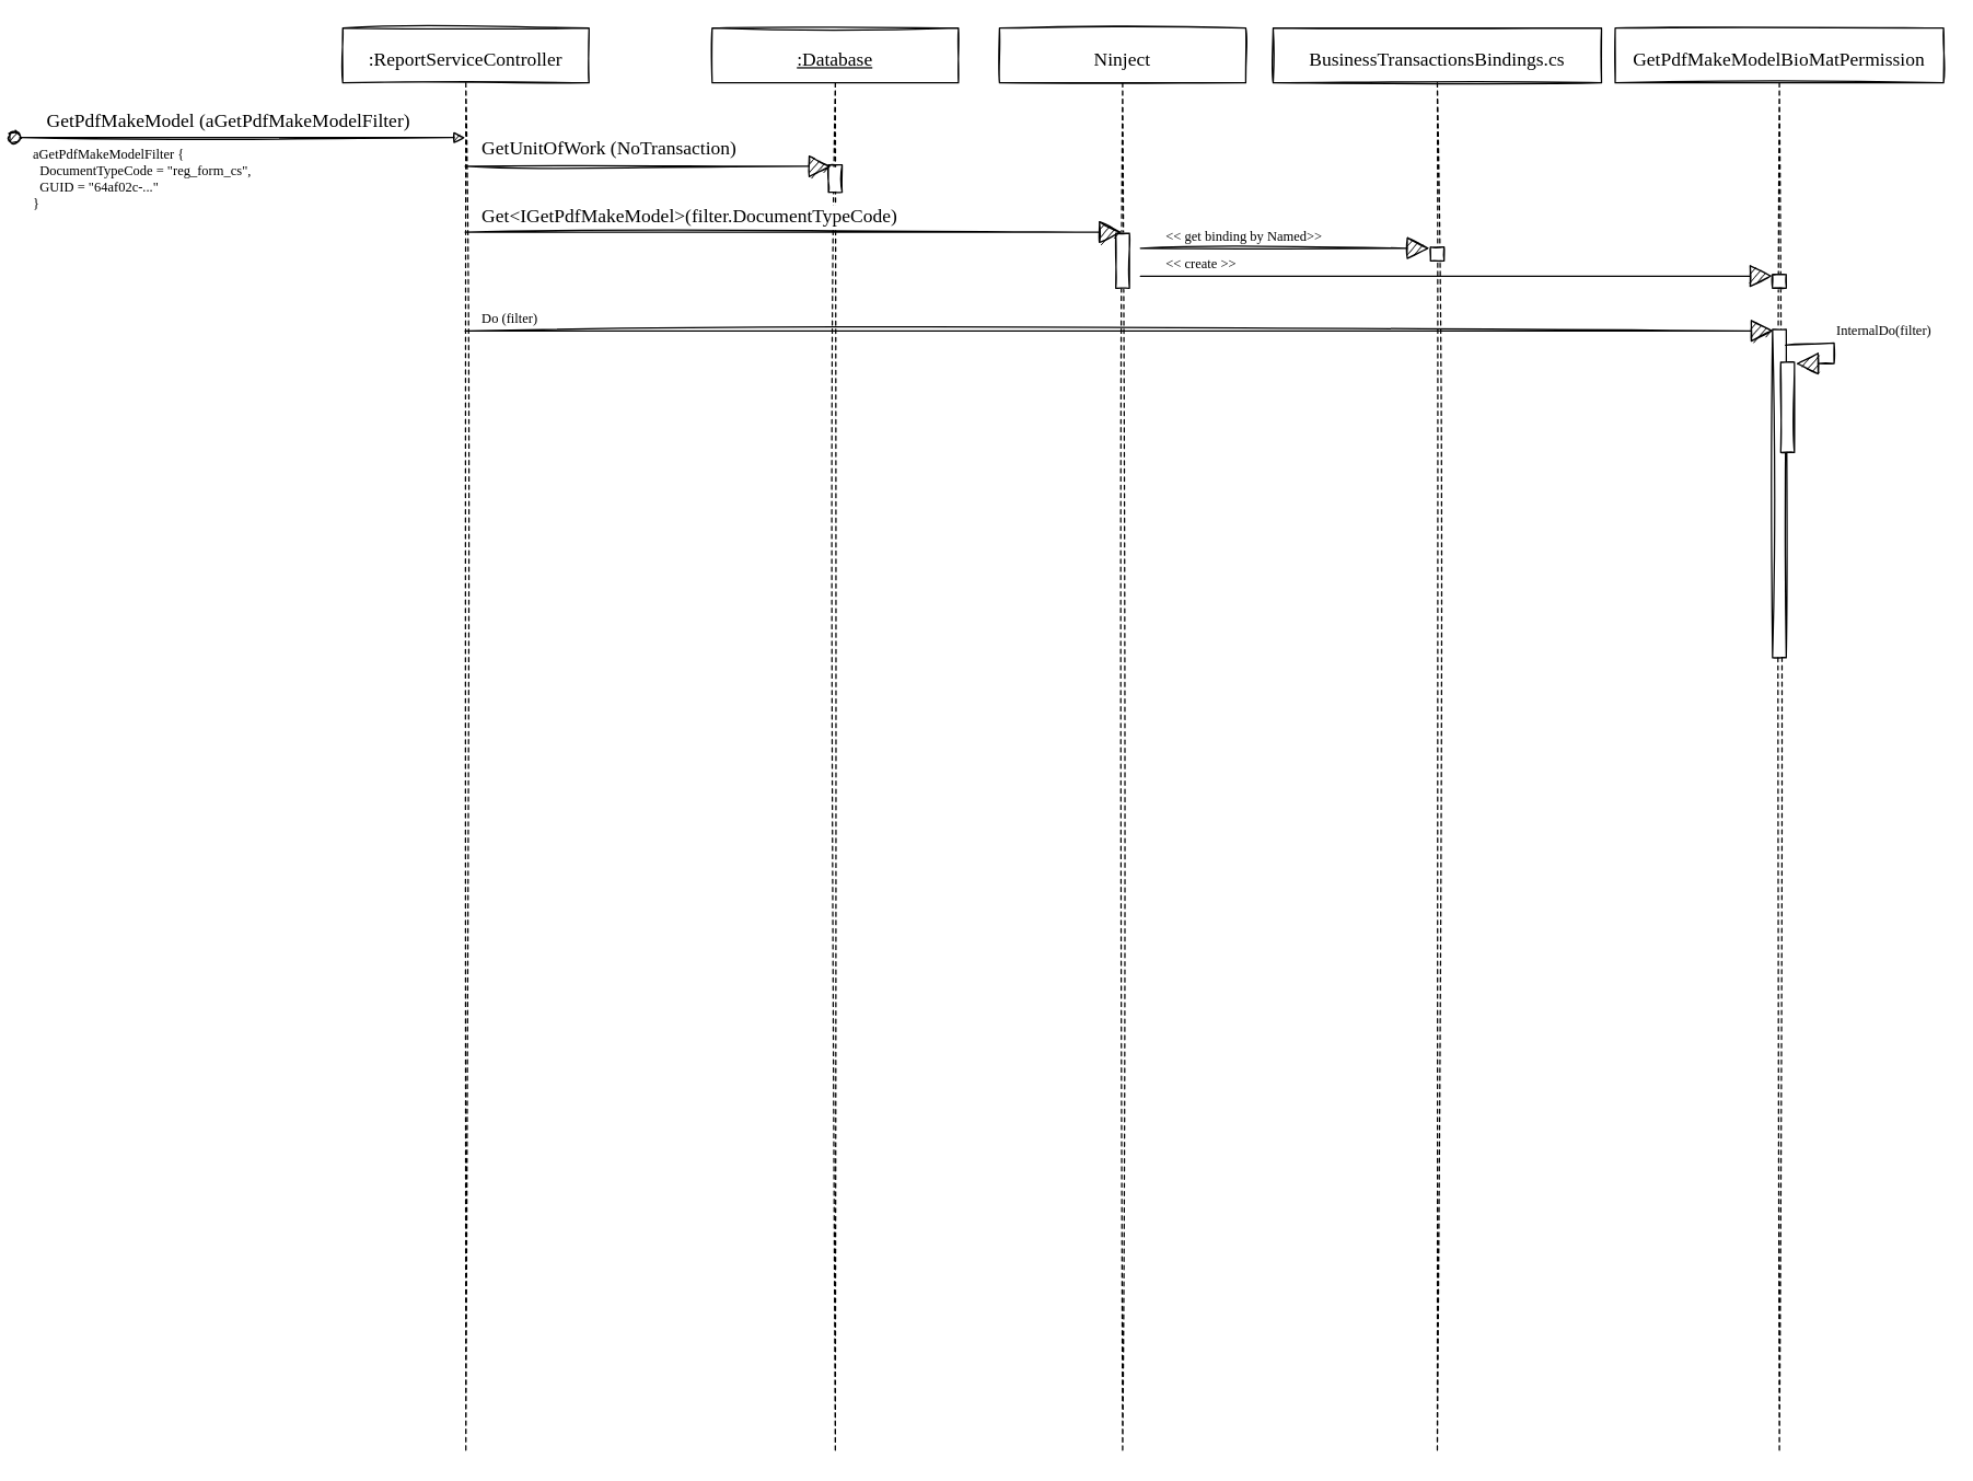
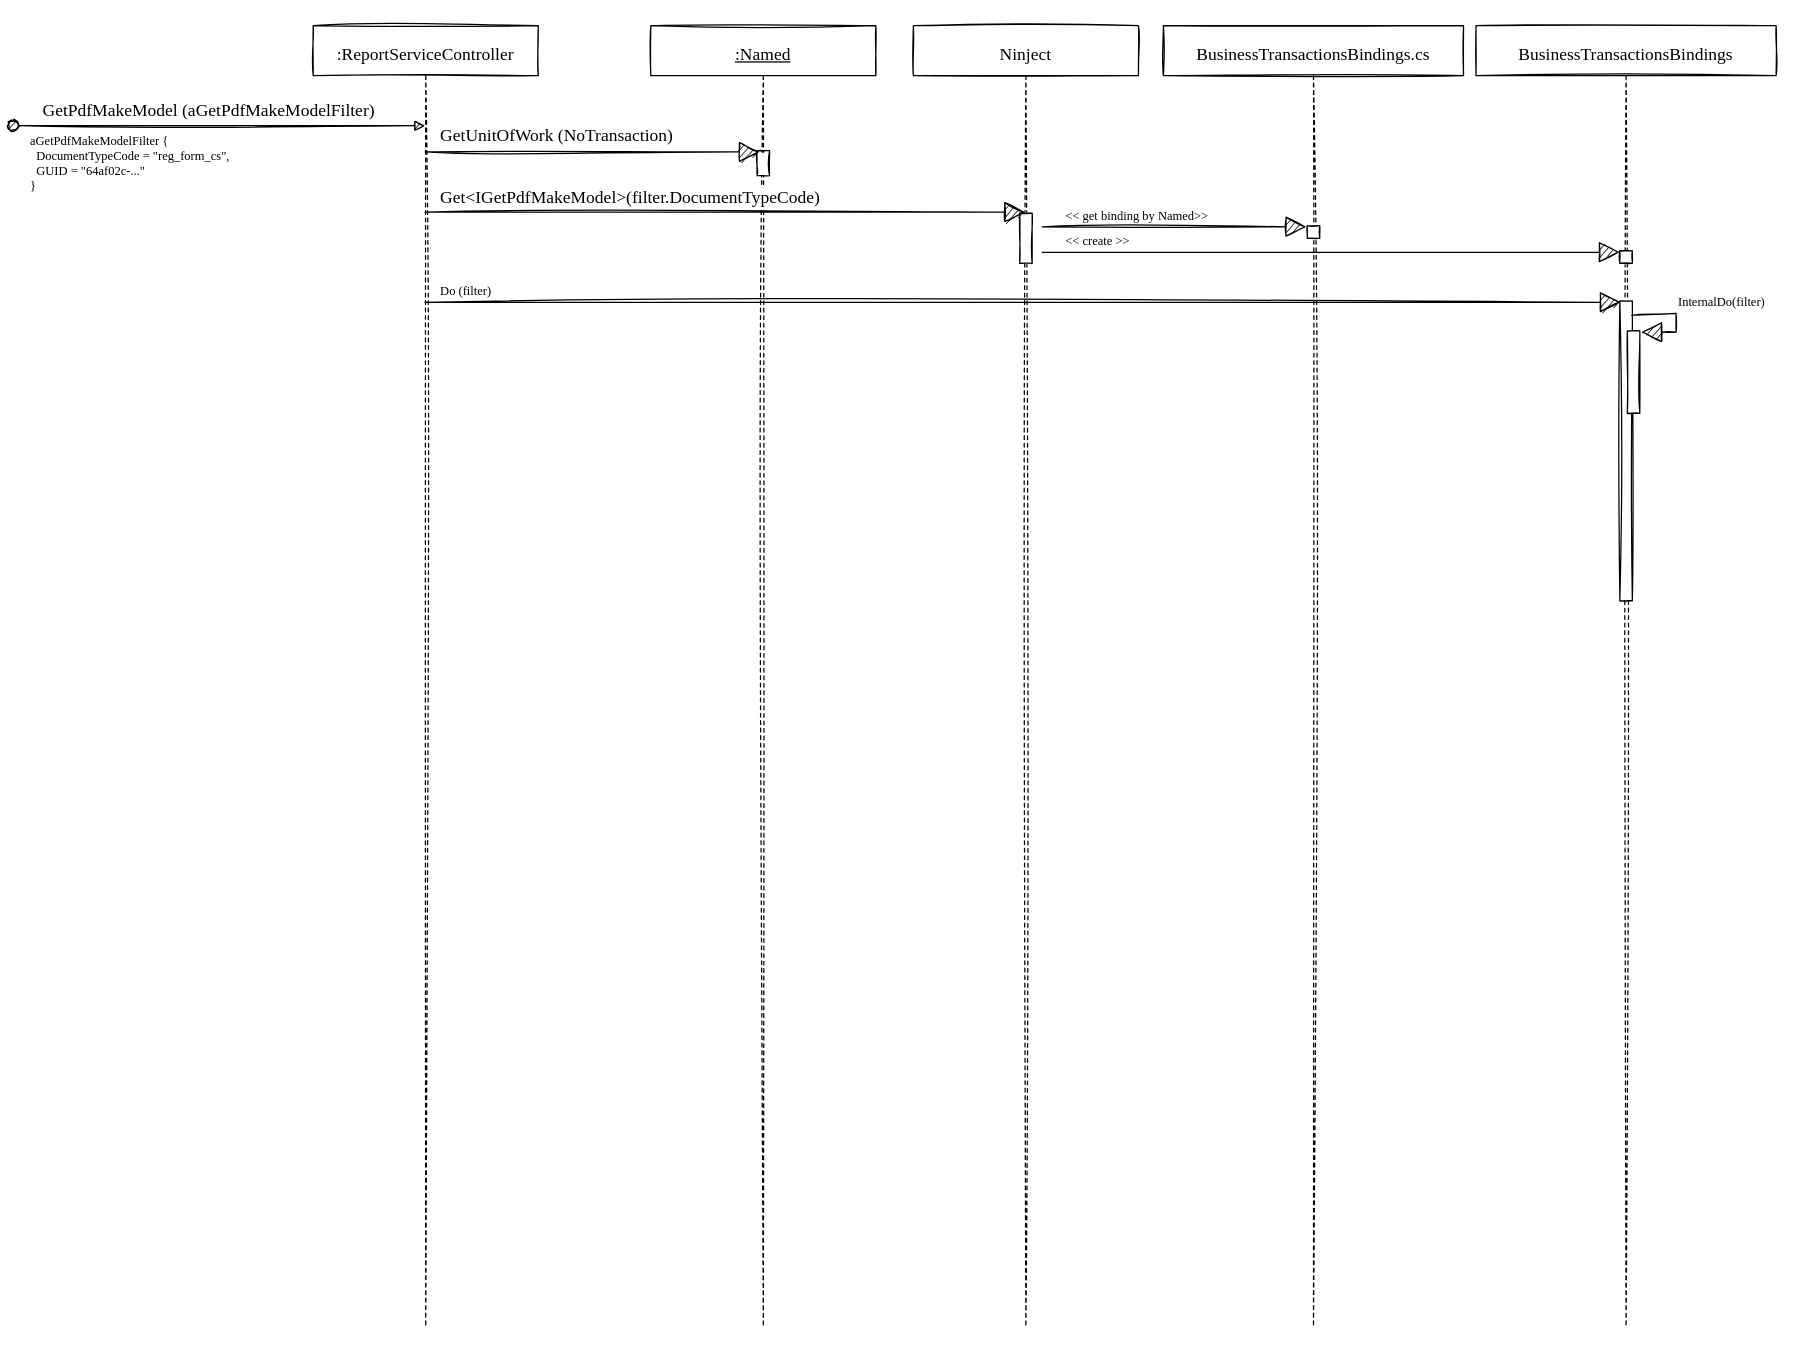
  <mxCell id="0" />
  <mxCell id="1" parent="0" />
  <mxCell id="2" value="&lt;font style=&quot;font-size: 14px;&quot;&gt;:ReportServiceController&lt;/font&gt;" style="shape=umlLifeline;perimeter=lifelinePerimeter;whiteSpace=wrap;html=1;container=1;collapsible=0;recursiveResize=0;outlineConnect=0;sketch=1;hachureGap=4;fontFamily=Architects Daughter;fontSource=https%3A%2F%2Ffonts.googleapis.com%2Fcss%3Ffamily%3DArchitects%2BDaughter;fontSize=20;" vertex="1" parent="1"><mxGeometry x="250" y="20" width="180" height="1040" as="geometry" /></mxCell>
  <mxCell id="3" value="GetPdfMakeModel (aGetPdfMakeModelFilter)" style="html=1;verticalAlign=bottom;startArrow=oval;startFill=1;endArrow=block;startSize=8;rounded=0;sketch=1;hachureGap=4;fontFamily=Architects Daughter;fontSource=https%3A%2F%2Ffonts.googleapis.com%2Fcss%3Ffamily%3DArchitects%2BDaughter;fontSize=14;sourcePerimeterSpacing=8;targetPerimeterSpacing=8;align=left;" edge="1" parent="2" target="2"><mxGeometry x="-0.866" width="60" relative="1" as="geometry"><mxPoint x="-240" y="80" as="sourcePoint" /><mxPoint x="60" y="80" as="targetPoint" /><mxPoint as="offset" /></mxGeometry></mxCell>
- <mxCell id="4" value="&lt;font style=&quot;font-size: 14px;&quot;&gt;&lt;u&gt;:Database&lt;/u&gt;&lt;/font&gt;" style="shape=umlLifeline;perimeter=lifelinePerimeter;whiteSpace=wrap;html=1;container=1;collapsible=0;recursiveResize=0;outlineConnect=0;sketch=1;hachureGap=4;fontFamily=Architects Daughter;fontSource=https%3A%2F%2Ffonts.googleapis.com%2Fcss%3Ffamily%3DArchitects%2BDaughter;fontSize=20;" vertex="1" parent="1"><mxGeometry x="520" y="20" width="180" height="1040" as="geometry" /></mxCell>
+ <mxCell id="4" value="&lt;font style=&quot;font-size: 14px;&quot;&gt;&lt;u&gt;:Named&lt;/u&gt;&lt;/font&gt;" style="shape=umlLifeline;perimeter=lifelinePerimeter;whiteSpace=wrap;html=1;container=1;collapsible=0;recursiveResize=0;outlineConnect=0;sketch=1;hachureGap=4;fontFamily=Architects Daughter;fontSource=https%3A%2F%2Ffonts.googleapis.com%2Fcss%3Ffamily%3DArchitects%2BDaughter;fontSize=20;" vertex="1" parent="1"><mxGeometry x="520" y="20" width="180" height="1040" as="geometry" /></mxCell>
  <mxCell id="5" value="" style="html=1;points=[];perimeter=orthogonalPerimeter;sketch=1;hachureGap=4;fontFamily=Architects Daughter;fontSource=https%3A%2F%2Ffonts.googleapis.com%2Fcss%3Ffamily%3DArchitects%2BDaughter;fontSize=14;" vertex="1" parent="4"><mxGeometry x="85" y="100" width="10" height="20" as="geometry" /></mxCell>
  <mxCell id="6" value="GetUnitOfWork (NoTransaction)" style="html=1;verticalAlign=bottom;endArrow=block;rounded=0;sketch=1;hachureGap=4;fontFamily=Architects Daughter;fontSource=https%3A%2F%2Ffonts.googleapis.com%2Fcss%3Ffamily%3DArchitects%2BDaughter;fontSize=14;startSize=14;endSize=14;sourcePerimeterSpacing=8;targetPerimeterSpacing=8;entryX=0.205;entryY=0.048;entryDx=0;entryDy=0;entryPerimeter=0;align=left;" edge="1" parent="1" source="2" target="5"><mxGeometry x="-0.925" y="1" width="80" relative="1" as="geometry"><mxPoint x="410" y="160" as="sourcePoint" /><mxPoint x="480" y="150" as="targetPoint" /><mxPoint as="offset" /></mxGeometry></mxCell>
  <mxCell id="7" value="&lt;font style=&quot;font-size: 14px;&quot;&gt;Ninject&lt;/font&gt;" style="shape=umlLifeline;perimeter=lifelinePerimeter;whiteSpace=wrap;html=1;container=1;collapsible=0;recursiveResize=0;outlineConnect=0;sketch=1;hachureGap=4;fontFamily=Architects Daughter;fontSource=https%3A%2F%2Ffonts.googleapis.com%2Fcss%3Ffamily%3DArchitects%2BDaughter;fontSize=20;" vertex="1" parent="1"><mxGeometry x="730" y="20" width="180" height="1040" as="geometry" /></mxCell>
  <mxCell id="8" value="" style="html=1;points=[];perimeter=orthogonalPerimeter;sketch=1;hachureGap=4;fontFamily=Architects Daughter;fontSource=https%3A%2F%2Ffonts.googleapis.com%2Fcss%3Ffamily%3DArchitects%2BDaughter;fontSize=14;" vertex="1" parent="7"><mxGeometry x="85" y="150" width="10" height="40" as="geometry" /></mxCell>
  <mxCell id="9" value="Get&amp;lt;IGetPdfMakeModel&amp;gt;(filter.DocumentTypeCode)" style="html=1;verticalAlign=bottom;endArrow=block;rounded=0;sketch=1;hachureGap=4;fontFamily=Architects Daughter;fontSource=https%3A%2F%2Ffonts.googleapis.com%2Fcss%3Ffamily%3DArchitects%2BDaughter;fontSize=14;startSize=14;endSize=14;sourcePerimeterSpacing=8;targetPerimeterSpacing=8;entryX=0.419;entryY=-0.023;entryDx=0;entryDy=0;entryPerimeter=0;align=left;" edge="1" parent="1" source="2" target="8"><mxGeometry x="-0.958" width="80" relative="1" as="geometry"><mxPoint x="350.024" y="130.96" as="sourcePoint" /><mxPoint x="617.05" y="130.96" as="targetPoint" /><mxPoint as="offset" /></mxGeometry></mxCell>
  <mxCell id="10" value="&lt;font style=&quot;font-size: 14px;&quot;&gt;BusinessTransactionsBindings.cs&lt;/font&gt;" style="shape=umlLifeline;perimeter=lifelinePerimeter;whiteSpace=wrap;html=1;container=1;collapsible=0;recursiveResize=0;outlineConnect=0;sketch=1;hachureGap=4;fontFamily=Architects Daughter;fontSource=https%3A%2F%2Ffonts.googleapis.com%2Fcss%3Ffamily%3DArchitects%2BDaughter;fontSize=20;" vertex="1" parent="1"><mxGeometry x="930" y="20" width="240" height="1040" as="geometry" /></mxCell>
  <mxCell id="11" value="" style="html=1;points=[];perimeter=orthogonalPerimeter;sketch=1;hachureGap=4;fontFamily=Architects Daughter;fontSource=https%3A%2F%2Ffonts.googleapis.com%2Fcss%3Ffamily%3DArchitects%2BDaughter;fontSize=14;" vertex="1" parent="10"><mxGeometry x="115" y="160" width="10" height="10" as="geometry" /></mxCell>
  <mxCell id="12" value="aGetPdfMakeModelFilter {&lt;br style=&quot;font-size: 10px;&quot;&gt;&amp;nbsp; DocumentTypeCode = &quot;reg_form_cs&quot;,&lt;br style=&quot;font-size: 10px;&quot;&gt;&amp;nbsp; GUID = &quot;64af02c-...&quot;&lt;br style=&quot;font-size: 10px;&quot;&gt;}" style="text;html=1;strokeColor=none;fillColor=none;align=left;verticalAlign=middle;whiteSpace=wrap;rounded=0;sketch=1;hachureGap=4;fontFamily=Architects Daughter;fontSource=https%3A%2F%2Ffonts.googleapis.com%2Fcss%3Ffamily%3DArchitects%2BDaughter;fontSize=10;spacingLeft=2;" vertex="1" parent="1"><mxGeometry x="20" y="100" width="200" height="60" as="geometry" /></mxCell>
  <mxCell id="13" value="&amp;lt;&amp;lt; get binding by Named&amp;gt;&amp;gt;" style="html=1;verticalAlign=bottom;endArrow=block;rounded=0;sketch=1;hachureGap=4;fontFamily=Architects Daughter;fontSource=https%3A%2F%2Ffonts.googleapis.com%2Fcss%3Ffamily%3DArchitects%2BDaughter;fontSize=10;startSize=14;endSize=14;sourcePerimeterSpacing=8;targetPerimeterSpacing=8;entryX=-0.08;entryY=0.08;entryDx=0;entryDy=0;entryPerimeter=0;align=left;" edge="1" parent="1" source="8" target="11"><mxGeometry x="-0.839" width="80" relative="1" as="geometry"><mxPoint x="900" y="230" as="sourcePoint" /><mxPoint x="980" y="230" as="targetPoint" /><mxPoint as="offset" /></mxGeometry></mxCell>
- <mxCell id="14" value="&lt;font style=&quot;font-size: 14px;&quot;&gt;GetPdfMakeModelBioMatPermission&lt;/font&gt;" style="shape=umlLifeline;perimeter=lifelinePerimeter;whiteSpace=wrap;html=1;container=1;collapsible=0;recursiveResize=0;outlineConnect=0;sketch=1;hachureGap=4;fontFamily=Architects Daughter;fontSource=https%3A%2F%2Ffonts.googleapis.com%2Fcss%3Ffamily%3DArchitects%2BDaughter;fontSize=20;" vertex="1" parent="1"><mxGeometry x="1180" y="20" width="240" height="1040" as="geometry" /></mxCell>
+ <mxCell id="14" value="&lt;font style=&quot;font-size: 14px;&quot;&gt;BusinessTransactionsBindings&lt;/font&gt;" style="shape=umlLifeline;perimeter=lifelinePerimeter;whiteSpace=wrap;html=1;container=1;collapsible=0;recursiveResize=0;outlineConnect=0;sketch=1;hachureGap=4;fontFamily=Architects Daughter;fontSource=https%3A%2F%2Ffonts.googleapis.com%2Fcss%3Ffamily%3DArchitects%2BDaughter;fontSize=20;" vertex="1" parent="1"><mxGeometry x="1180" y="20" width="240" height="1040" as="geometry" /></mxCell>
  <mxCell id="15" value="" style="html=1;points=[];perimeter=orthogonalPerimeter;sketch=1;hachureGap=4;fontFamily=Architects Daughter;fontSource=https%3A%2F%2Ffonts.googleapis.com%2Fcss%3Ffamily%3DArchitects%2BDaughter;fontSize=14;" vertex="1" parent="14"><mxGeometry x="115" y="180" width="10" height="10" as="geometry" /></mxCell>
  <mxCell id="16" value="" style="html=1;points=[];perimeter=orthogonalPerimeter;sketch=1;hachureGap=4;fontFamily=Architects Daughter;fontSource=https%3A%2F%2Ffonts.googleapis.com%2Fcss%3Ffamily%3DArchitects%2BDaughter;fontSize=14;" vertex="1" parent="14"><mxGeometry x="115" y="220" width="10" height="240" as="geometry" /></mxCell>
  <mxCell id="17" value="&amp;lt;&amp;lt; create &amp;gt;&amp;gt;" style="html=1;verticalAlign=bottom;endArrow=block;rounded=0;sketch=1;hachureGap=4;fontFamily=Architects Daughter;fontSource=https%3A%2F%2Ffonts.googleapis.com%2Fcss%3Ffamily%3DArchitects%2BDaughter;fontSize=10;startSize=14;endSize=14;sourcePerimeterSpacing=8;targetPerimeterSpacing=8;entryX=-0.028;entryY=0.122;entryDx=0;entryDy=0;entryPerimeter=0;align=left;" edge="1" parent="1" source="8" target="15"><mxGeometry x="-0.926" width="80" relative="1" as="geometry"><mxPoint x="843" y="191.6" as="sourcePoint" /><mxPoint x="1054.2" y="191.6" as="targetPoint" /><mxPoint as="offset" /></mxGeometry></mxCell>
  <mxCell id="18" value="Do (filter)" style="html=1;verticalAlign=bottom;endArrow=block;rounded=0;sketch=1;hachureGap=4;fontFamily=Architects Daughter;fontSource=https%3A%2F%2Ffonts.googleapis.com%2Fcss%3Ffamily%3DArchitects%2BDaughter;fontSize=10;startSize=14;endSize=14;sourcePerimeterSpacing=8;targetPerimeterSpacing=8;align=left;entryX=0.057;entryY=0.005;entryDx=0;entryDy=0;entryPerimeter=0;" edge="1" parent="1" source="2" target="16"><mxGeometry x="-0.98" width="80" relative="1" as="geometry"><mxPoint x="740" y="260" as="sourcePoint" /><mxPoint x="1210" y="260" as="targetPoint" /><mxPoint as="offset" /></mxGeometry></mxCell>
  <mxCell id="19" value="" style="html=1;points=[];perimeter=orthogonalPerimeter;sketch=1;hachureGap=4;fontFamily=Architects Daughter;fontSource=https%3A%2F%2Ffonts.googleapis.com%2Fcss%3Ffamily%3DArchitects%2BDaughter;fontSize=14;" vertex="1" parent="1"><mxGeometry x="1301" y="264" width="10" height="66" as="geometry" /></mxCell>
  <mxCell id="20" value="InternalDo(filter)" style="html=1;verticalAlign=bottom;endArrow=block;rounded=0;sketch=1;hachureGap=4;fontFamily=Architects Daughter;fontSource=https%3A%2F%2Ffonts.googleapis.com%2Fcss%3Ffamily%3DArchitects%2BDaughter;fontSize=10;startSize=14;endSize=14;sourcePerimeterSpacing=8;targetPerimeterSpacing=8;exitX=0.954;exitY=0.049;exitDx=0;exitDy=0;exitPerimeter=0;entryX=1.119;entryY=0.018;entryDx=0;entryDy=0;entryPerimeter=0;align=left;" edge="1" parent="1" source="16" target="19"><mxGeometry x="-0.093" width="80" relative="1" as="geometry"><mxPoint x="1250" y="280" as="sourcePoint" /><mxPoint x="1330" y="280" as="targetPoint" /><Array as="points"><mxPoint x="1340" y="250" /><mxPoint x="1340" y="265" /></Array><mxPoint as="offset" /></mxGeometry></mxCell>
